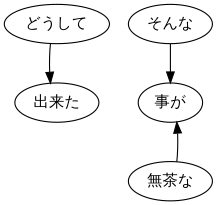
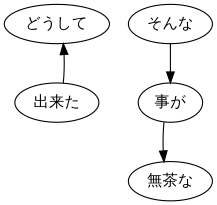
  digraph {
    n1 [label="どうして"]
    n2 [label="出来た"]
    n3 [label="そんな"]
    n4 [label="事が"]
    n5 [label="無茶な"]
-   n1 -> n2
+   n2 -> n1
    n3 -> n4
-   n5 -> n4
+   n4 -> n5
  }
